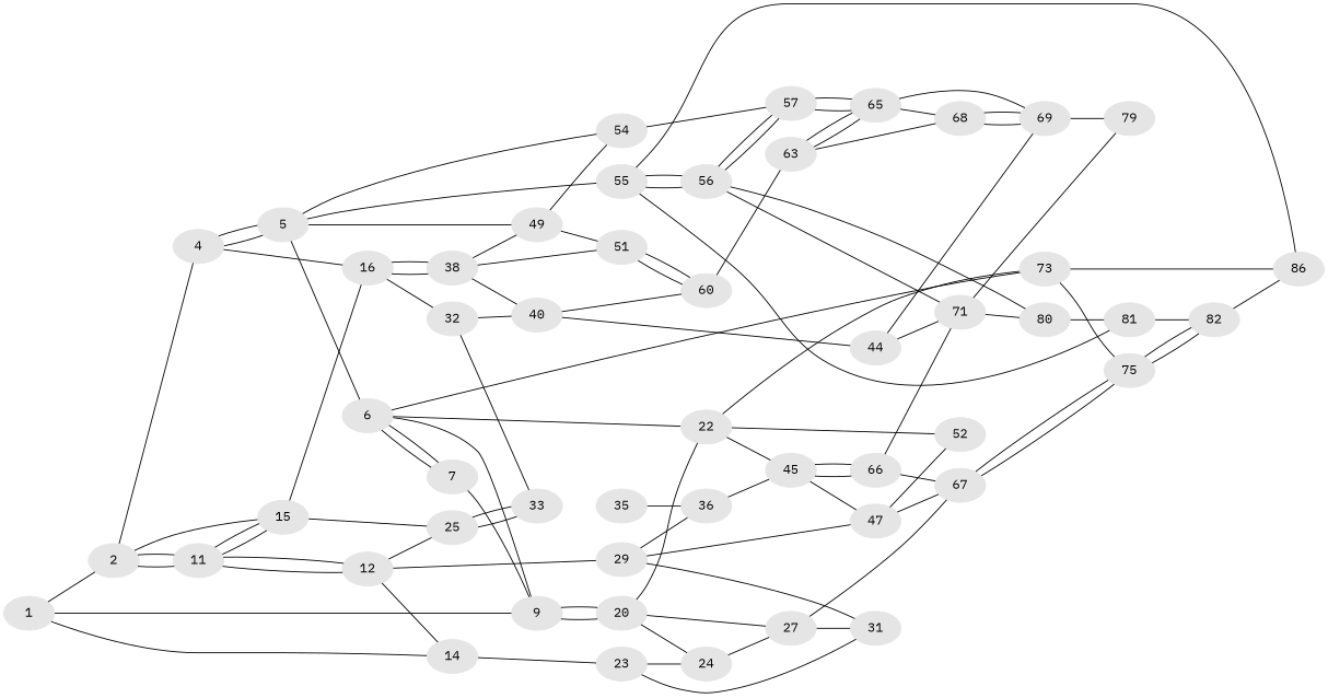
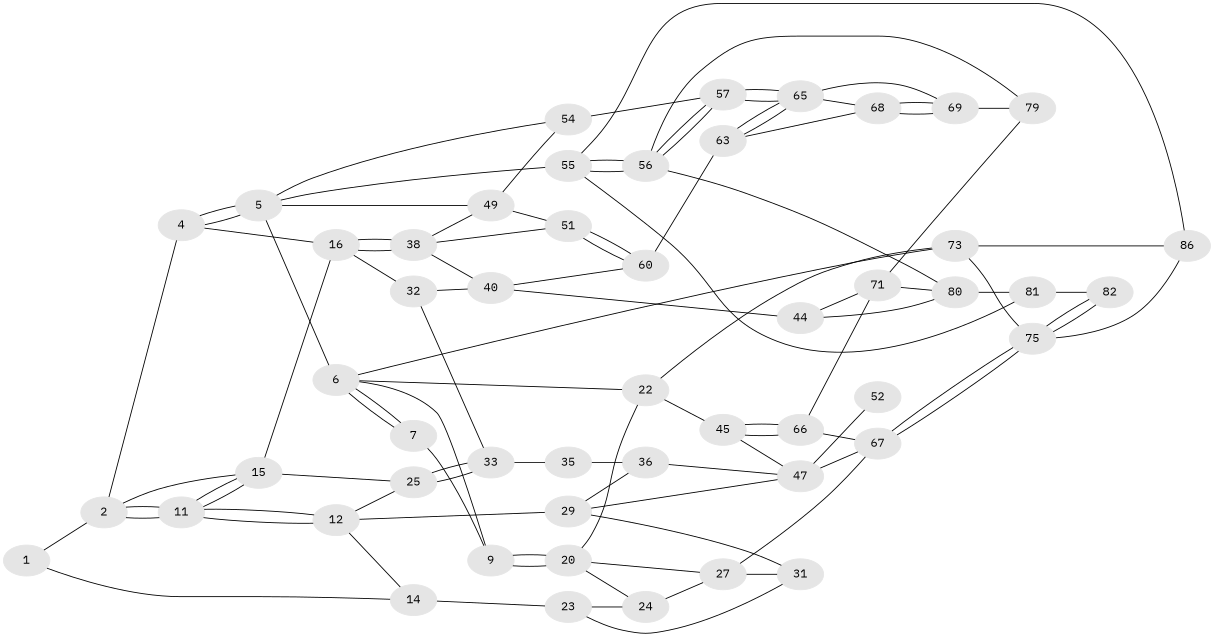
  graph {
    fontname="IBM Plex Mono"
    rankdir=LR
    node [color=gray90 fontname="IBM Plex Mono" style=filled]
    edge [fontname="IBM Plex Mono"]
    1 [super="+8"]
    2 [super="+3"]
    9 [super="+10"]
    14
    4
    11
    15 [super="+18"]
    20 [super="+21"]
    23 [super="+28"]
    5 [super="+48"]
    16 [super="+17"]
    12 [super="+13"]
    25
    6 [super="+19"]
    49 [super="+50"]
    54 [super="+58"]
    55
    32 [super="+37"]
    38 [super="+39"]
    7
    22 [super="+53"]
    73 [super="+76"]
    51
    57
    56 [super="+78"]
    81 [super="+85"]
    n27 [label=86]
    52
    45 [super="+46"]
    75
    24 [super="+26"]
    27 [super="+42"]
    29 [super="+30"]
    33 [super="+34"]
    31
    36 [super="+41"]
    47 [super="+59"]
    40 [super="+43"]
    67
    35
    44 [super="+70"]
    60 [super="+61"]
    66
    69 [super="+77"]
    71 [super="+72"]
    63 [super="+64"]
    79
    80
    65 [super="+74"]
    82 [super="+83"]
    68
    1 -- 2
-   1 -- 9
    1 -- 14
    2 -- 4
    2 -- 11
    2 -- 11
    2 -- 15
    9 -- 20
    9 -- 20
    14 -- 23
    4 -- 5
    4 -- 5
    4 -- 16
    11 -- 15
    11 -- 15
    11 -- 12
    11 -- 12
    15 -- 16
    15 -- 25
    20 -- 22
    20 -- 24
    20 -- 27
    23 -- 24 [weight=2]
    23 -- 31
    5 -- 6
    5 -- 49
    5 -- 54
    5 -- 55
    16 -- 32
    16 -- 38
    16 -- 38
    12 -- 14
    12 -- 25
    12 -- 29
    25 -- 33
    25 -- 33
    6 -- 9
    6 -- 7
    6 -- 7
    6 -- 22
    6 -- 73
    49 -- 54
    49 -- 51
    54 -- 57
    55 -- 56
    55 -- 56
    55 -- 81
    55 -- n27
    32 -- 33 [weight=2]
    32 -- 40
    38 -- 49
    38 -- 51
    38 -- 40
    7 -- 9
    22 -- 73
-   22 -- 52
    22 -- 45
    73 -- n27 [weight=2]
    73 -- 75
    51 -- 60
    51 -- 60
    57 -- 65
    57 -- 65
    56 -- 57
    56 -- 57
-   56 -- 71
+   56 -- 79
    56 -- 80
    81 -- 82 [weight=2]
    45 -- 47
    45 -- 66
    45 -- 66
    75 -- 82
    75 -- 82
    24 -- 27
    27 -- 31
    27 -- 67
    29 -- 31
    29 -- 36
    29 -- 47
-   36 -- 45
+   33 -- 35
+   36 -- 47
    47 -- 52
    47 -- 67
    40 -- 44
    40 -- 60
    67 -- 75
    67 -- 75
    35 -- 36 [weight=2]
-   44 -- 69
+   44 -- 80
    44 -- 71
    60 -- 63
    66 -- 67
    66 -- 71
    69 -- 79
    71 -- 79
    71 -- 80
    63 -- 65
    63 -- 65
    63 -- 68
    80 -- 81
    65 -- 69
    65 -- 68
-   82 -- n27
+   75 -- n27
    68 -- 69
    68 -- 69
  }
